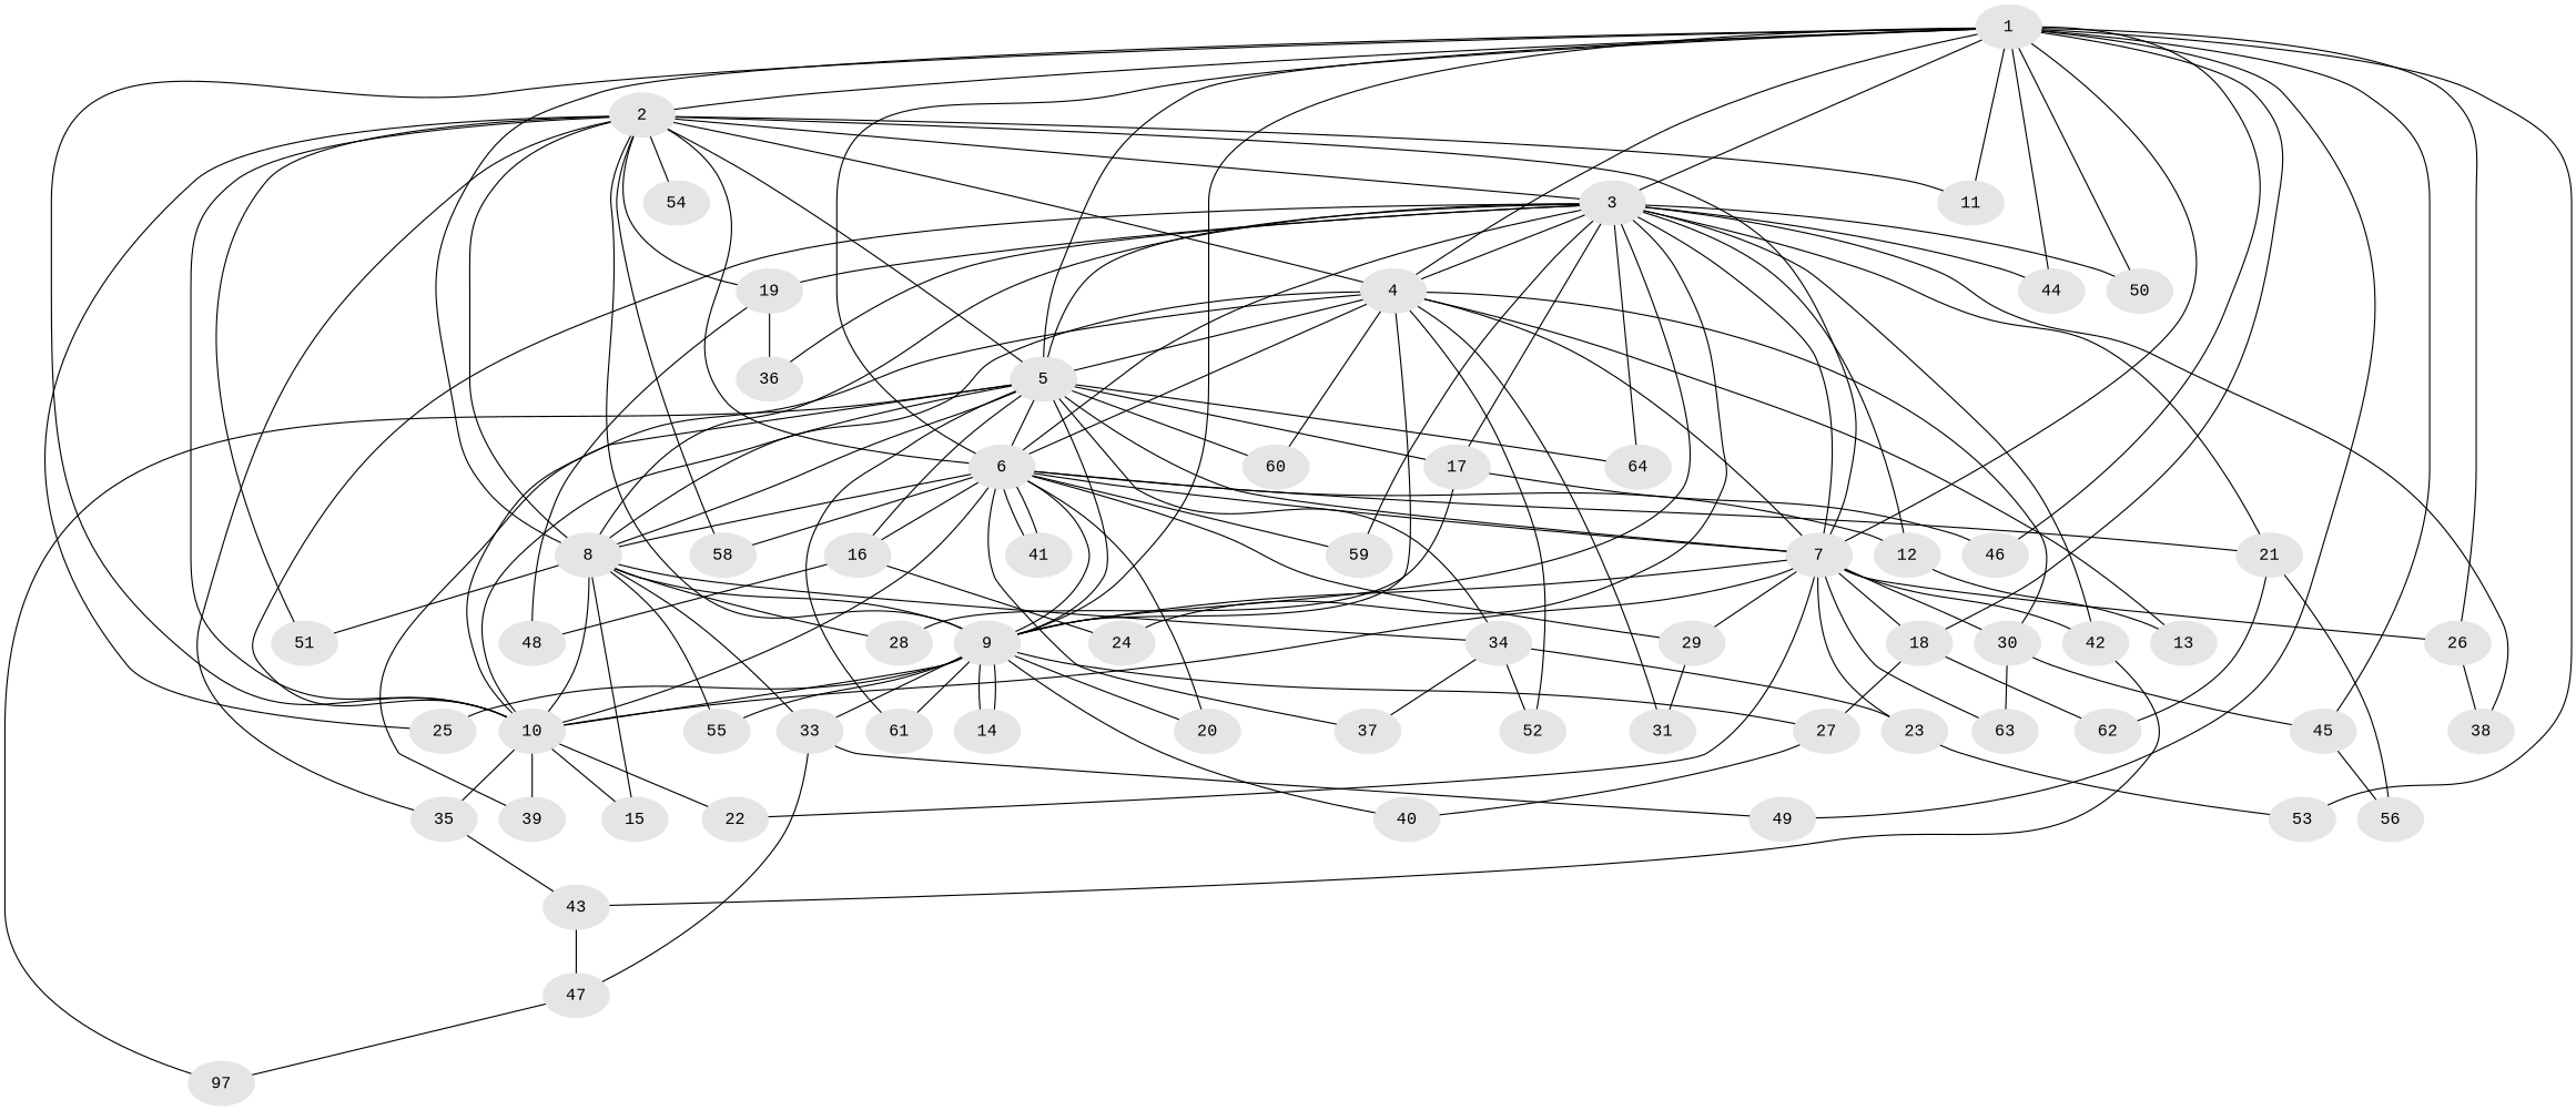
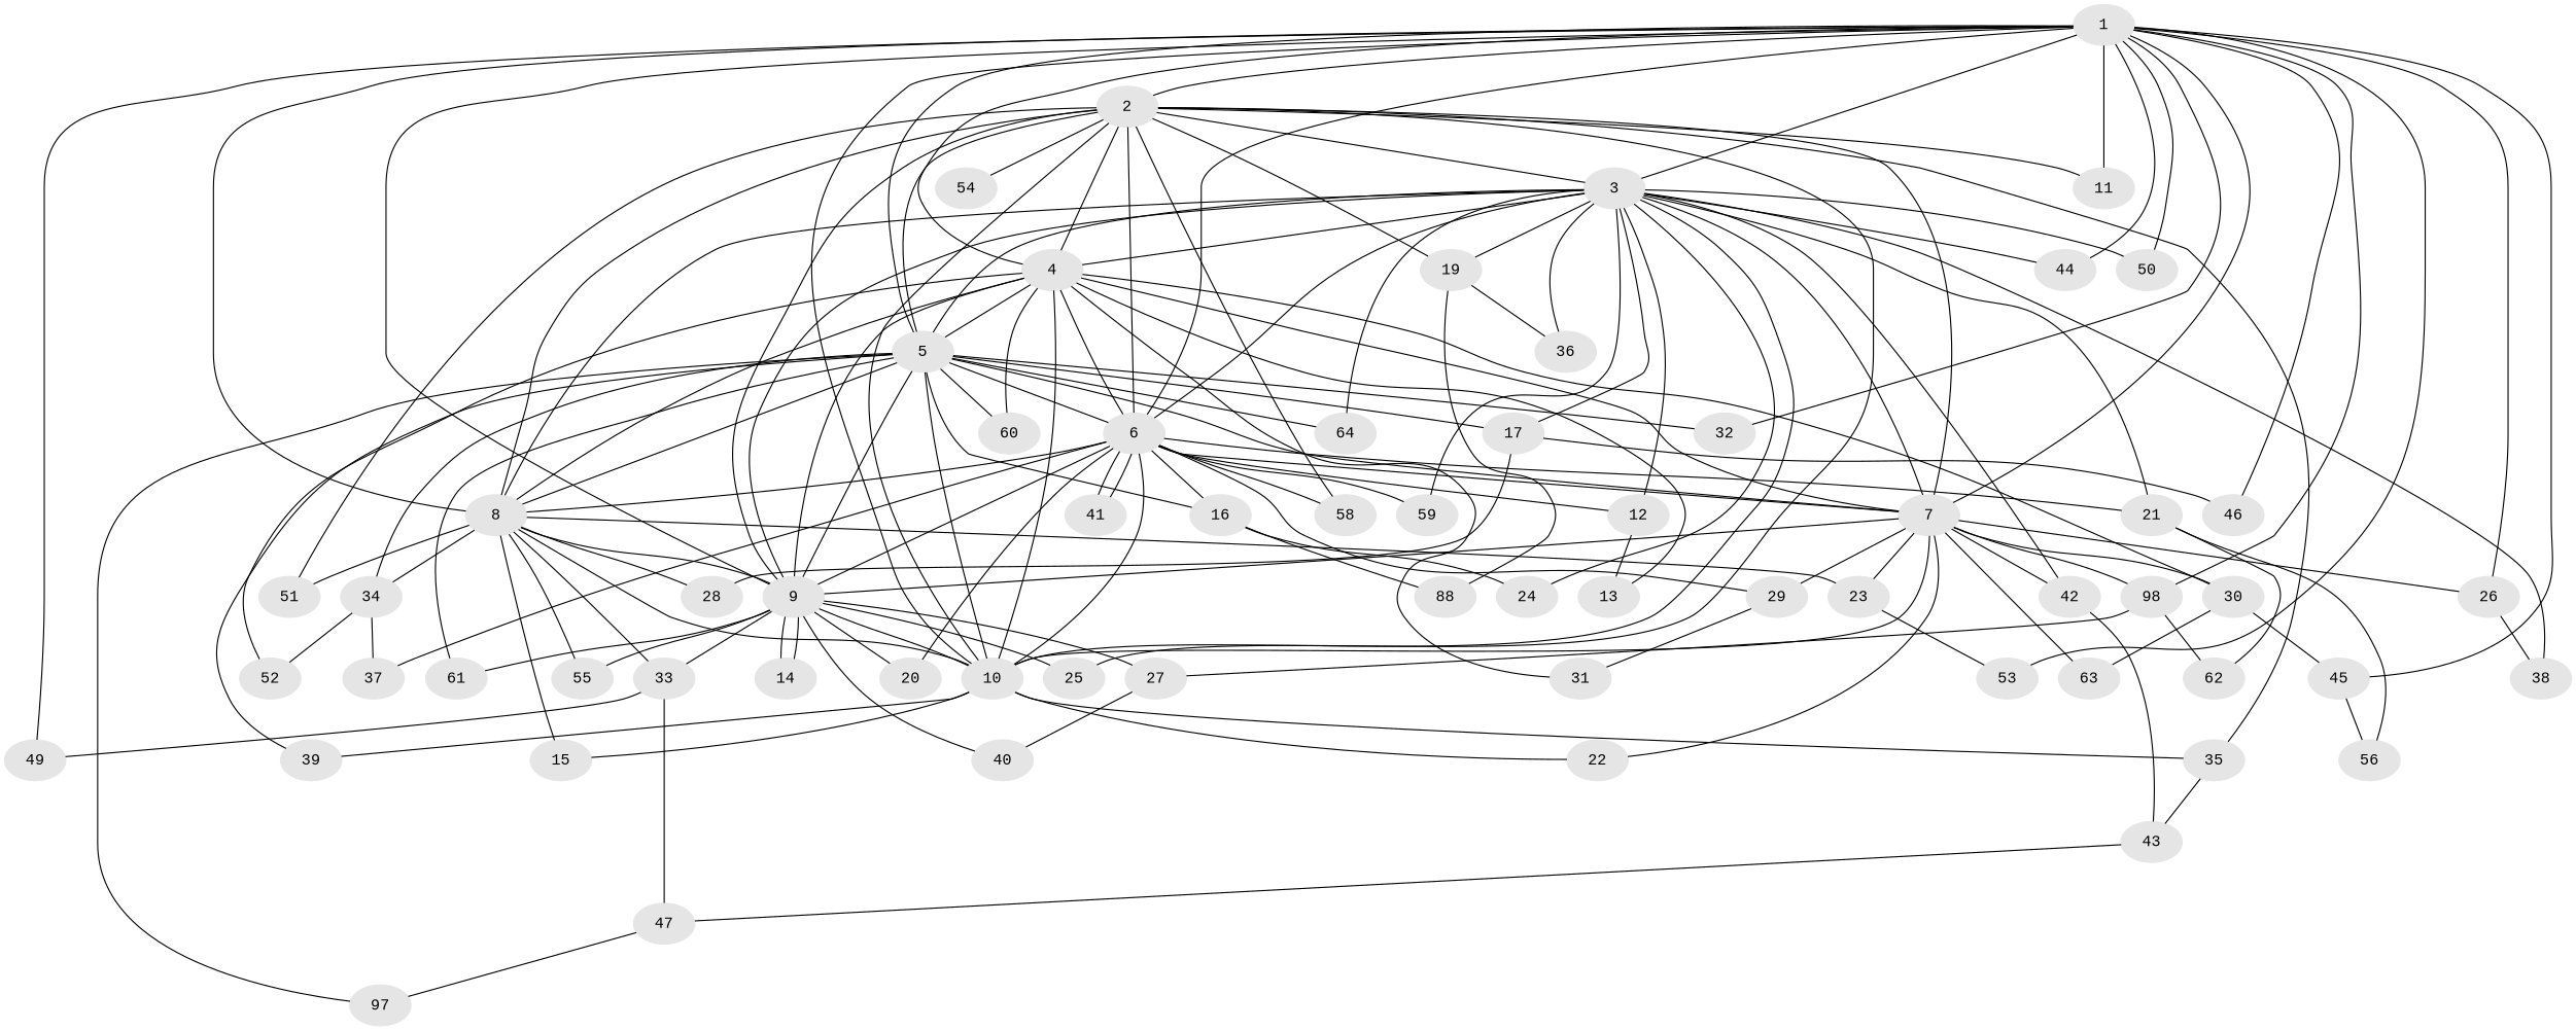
  graph {
    fontname="Liberation Mono"
    node [color=gray90 fontname="Liberation Mono" style=filled]
    edge [fontname="Liberation Mono"]
    1
    2
    3
    4
    5
    6
    7
    8
    9
    10
    11
-   18
+   18 [label=98]
    26
+   32
    44
    45
    46
    49
    50
    53
    19
    25
    35
    51
    54
    58
    12
    17
    21
    24
    36
    38
    42
    59
    64
    13
    30
    31
    52
    60
    16
    34
    39
    n44 [label=97]
    61
    20
    29
    37
    41
    22
    23
    63
    15
    28
    33
    55
    14
    27
    40
    62
    56
-   48
+   48 [label=88]
    43
    47
    1 -- 2
    1 -- 3
    1 -- 4
    1 -- 5
    1 -- 6
    1 -- 7
    1 -- 8
    1 -- 9
    1 -- 10
    1 -- 11
    1 -- 18
    1 -- 26
+   1 -- 32
    1 -- 44
    1 -- 45
    1 -- 46
    1 -- 49
    1 -- 50
    1 -- 53
    2 -- 3
    2 -- 4
    2 -- 5
    2 -- 6
    2 -- 7
    2 -- 8
    2 -- 9
    2 -- 10
    2 -- 11
    2 -- 19
    2 -- 25
    2 -- 35
    2 -- 51
    2 -- 54
    2 -- 58
    3 -- 4
    3 -- 5
    3 -- 6
    3 -- 7
    3 -- 8
    3 -- 9
    3 -- 10
    3 -- 44
    3 -- 50
    3 -- 19
    3 -- 12
    3 -- 17
    3 -- 21
    3 -- 24
    3 -- 36
    3 -- 38
    3 -- 42
    3 -- 59
    3 -- 64
    4 -- 5
    4 -- 6
    4 -- 7
    4 -- 8
    4 -- 9
    4 -- 10
    4 -- 13
    4 -- 30
    4 -- 31
    4 -- 52
    4 -- 60
    5 -- 6
    5 -- 7
    5 -- 8
    5 -- 9
    5 -- 10
+   5 -- 32
    5 -- 17
    5 -- 64
    5 -- 60
    5 -- 16
    5 -- 34
    5 -- 39
    5 -- n44
    5 -- 61
    6 -- 7
    6 -- 8
    6 -- 9
    6 -- 10
    6 -- 58
    6 -- 12
    6 -- 21
    6 -- 59
    6 -- 16
    6 -- 20
    6 -- 29
    6 -- 37
    6 -- 41
    6 -- 41
    7 -- 9
    7 -- 10
    7 -- 18
    7 -- 26
    7 -- 42
    7 -- 30
    7 -- 29
    7 -- 22
    7 -- 23
    7 -- 63
    8 -- 9
    8 -- 10
    8 -- 51
    8 -- 34
-   34 -- 23
+   8 -- 23
    8 -- 15
    8 -- 28
    8 -- 33
    8 -- 55
    9 -- 10
    9 -- 25
    9 -- 61
    9 -- 20
    9 -- 33
    9 -- 55
    9 -- 14
    9 -- 14
    9 -- 27
    9 -- 40
    10 -- 35
    10 -- 39
    10 -- 22
    10 -- 15
    18 -- 27
    18 -- 62
    26 -- 38
    45 -- 56
    19 -- 36
    19 -- 48
    35 -- 43
    12 -- 13
    17 -- 46
    17 -- 28
    21 -- 62
    21 -- 56
    42 -- 43
    30 -- 45
    30 -- 63
    16 -- 24
    16 -- 48
    34 -- 52
    34 -- 37
    29 -- 31
    23 -- 53
    33 -- 49
    33 -- 47
    27 -- 40
    43 -- 47
    47 -- n44
  }
